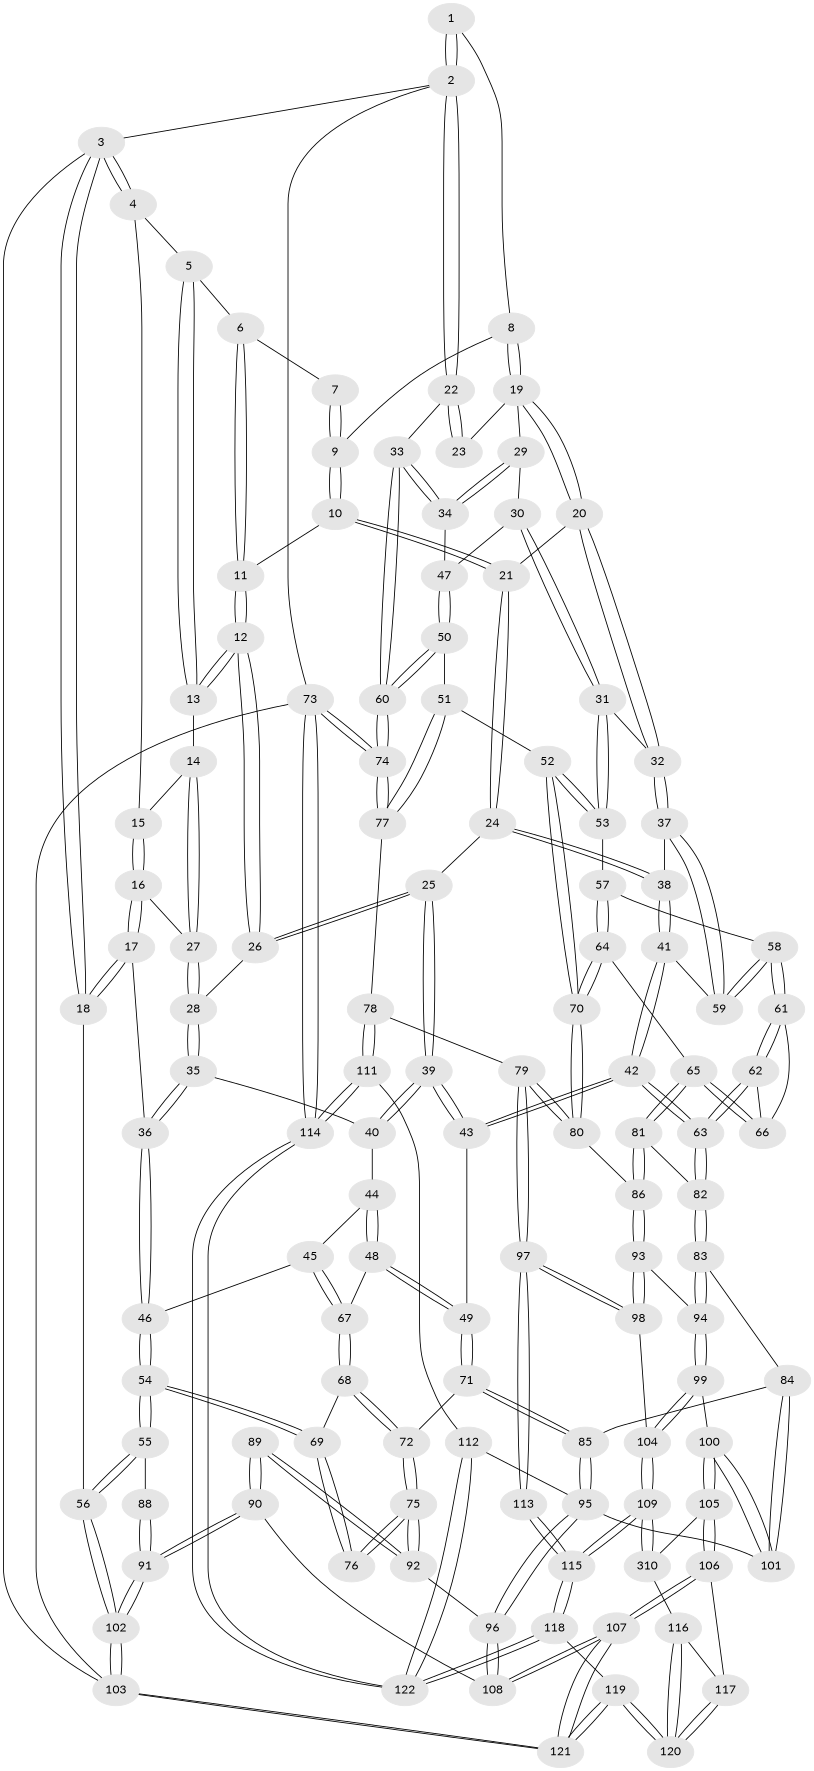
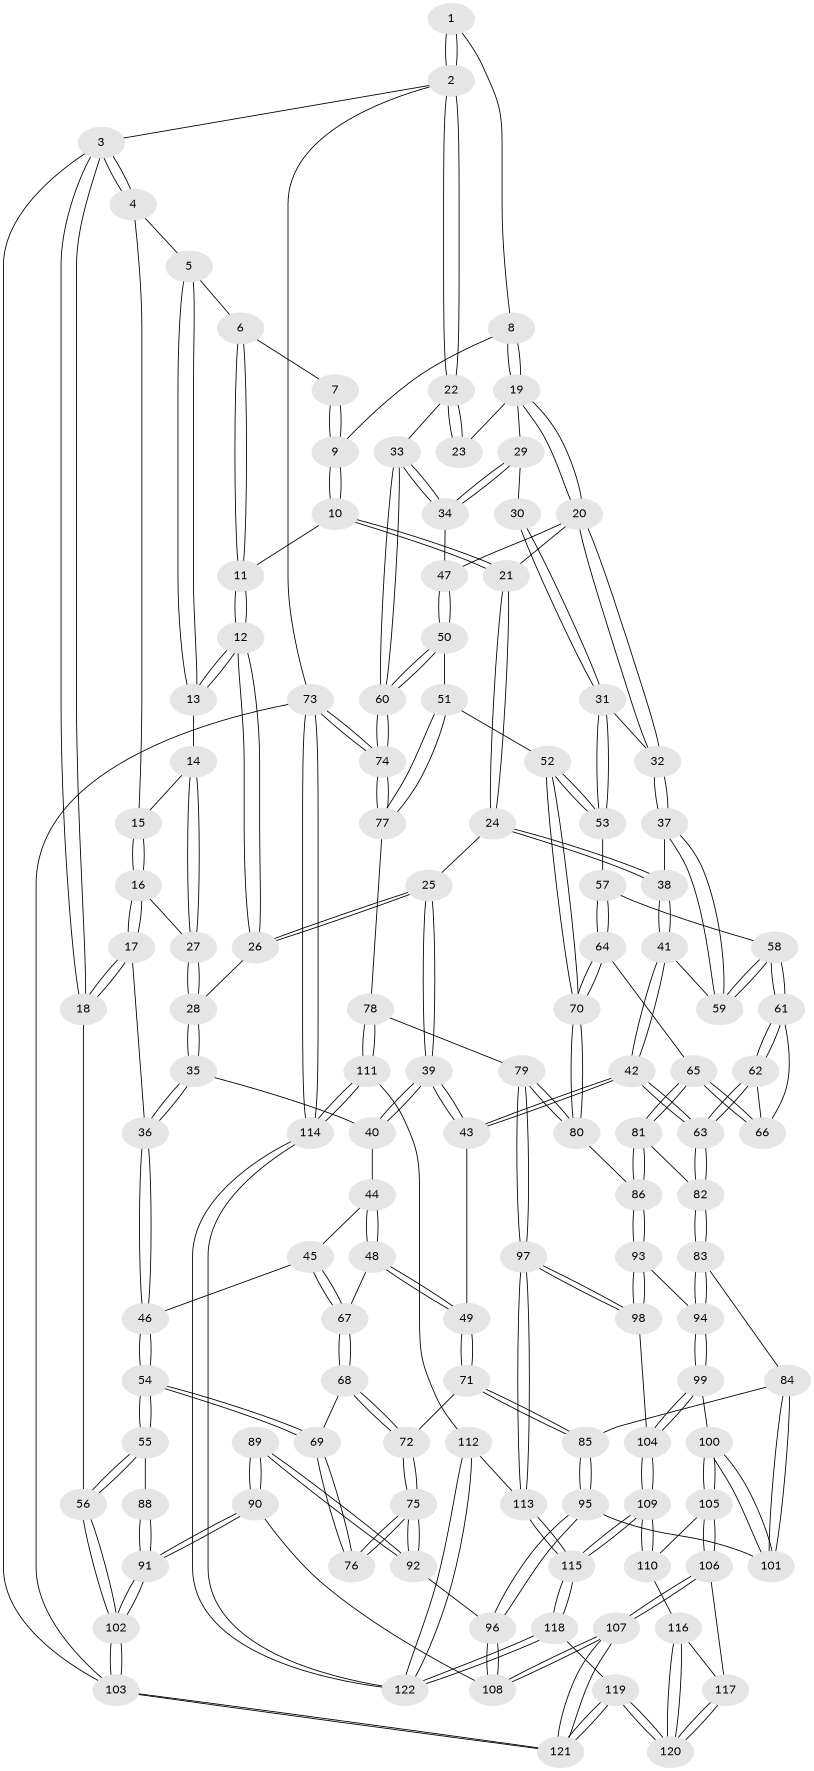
  graph {
    fontname=Lato
    node [color=gray90 fontname=Lato style=filled]
    edge [fontname=Lato]
    1
    2
    8
    3
    22
    73
    9
    19
    4
    18
    103
    23
    33
    74
    114
    5
    15
    56
    121
    6
    13
    16
    7
    11
    14
    12
    10
    20
    29
    21
    24
    26
    28
    27
    17
    36
    46
    102
    32
    37
    25
    38
    34
    60
    30
    39
    41
    40
    43
    35
    31
    47
    53
    50
    57
    59
    44
    54
    42
    49
    45
    48
    63
    82
    71
    67
    68
    55
    69
    51
    72
    85
    52
    77
    70
    78
    80
    58
    64
    88
    76
    91
    61
    65
    62
    66
    83
    81
    86
    75
    95
    92
    122
    96
    79
    111
    97
    112
    98
    113
    93
    84
    94
    101
    99
    89
    90
    108
    104
    100
    115
    109
    105
    106
-   110 [label=310]
+   110
    107
    117
    116
    120
    118
    119
    1 -- 2
    1 -- 2
    1 -- 8
    2 -- 3
    2 -- 22
    2 -- 22
    2 -- 73
    8 -- 9
    8 -- 19
    8 -- 19
    3 -- 4
    3 -- 4
    3 -- 18
    3 -- 18
    3 -- 103
    22 -- 23
    22 -- 23
    22 -- 33
    73 -- 103
    73 -- 74
    73 -- 74
    73 -- 114
    73 -- 114
    9 -- 10
    9 -- 10
    19 -- 23
    19 -- 20
    19 -- 20
    19 -- 29
    4 -- 5
    4 -- 15
    18 -- 56
    103 -- 121
    103 -- 121
    33 -- 34
    33 -- 34
    33 -- 60
    33 -- 60
    74 -- 77
    74 -- 77
    114 -- 122
    114 -- 122
    5 -- 6
    5 -- 13
    5 -- 13
    15 -- 16
    15 -- 16
    56 -- 102
    56 -- 102
    6 -- 7
    6 -- 11
    6 -- 11
    13 -- 14
    16 -- 27
    16 -- 17
    16 -- 17
    7 -- 9
    7 -- 9
    11 -- 12
    11 -- 12
    14 -- 15
    14 -- 27
    14 -- 27
    12 -- 13
    12 -- 13
    12 -- 26
    12 -- 26
    10 -- 11
    10 -- 21
    10 -- 21
    20 -- 21
    20 -- 32
    20 -- 32
    29 -- 34
    29 -- 34
    29 -- 30
    21 -- 24
    21 -- 24
    24 -- 25
    24 -- 38
    24 -- 38
    26 -- 28
    28 -- 35
    28 -- 35
    27 -- 28
    27 -- 28
    17 -- 18
    17 -- 18
    17 -- 36
    36 -- 46
    36 -- 46
    46 -- 54
    46 -- 54
    102 -- 103
    102 -- 103
    32 -- 37
    32 -- 37
    37 -- 38
    37 -- 59
    37 -- 59
    25 -- 26
    25 -- 26
    25 -- 39
    25 -- 39
    38 -- 41
    38 -- 41
    34 -- 47
    60 -- 74
    60 -- 74
    30 -- 31
    30 -- 31
-   30 -- 47
+   20 -- 47
    39 -- 40
    39 -- 40
    39 -- 43
    39 -- 43
    41 -- 59
    41 -- 42
    41 -- 42
    40 -- 44
    43 -- 49
    35 -- 36
    35 -- 36
    35 -- 40
    31 -- 32
    31 -- 53
    31 -- 53
    47 -- 50
    47 -- 50
    53 -- 57
    50 -- 60
    50 -- 60
    50 -- 51
    57 -- 58
    57 -- 64
    57 -- 64
    44 -- 45
    44 -- 48
    44 -- 48
    54 -- 55
    54 -- 55
    54 -- 69
    54 -- 69
    42 -- 43
    42 -- 43
    42 -- 63
    42 -- 63
    49 -- 71
    49 -- 71
    45 -- 46
    45 -- 67
    45 -- 67
    48 -- 49
    48 -- 49
    48 -- 67
    63 -- 82
    63 -- 82
    82 -- 83
    82 -- 83
    71 -- 72
    71 -- 85
    71 -- 85
    67 -- 68
    67 -- 68
    68 -- 69
    68 -- 72
    68 -- 72
    55 -- 56
    55 -- 56
    55 -- 88
    69 -- 76
    69 -- 76
    51 -- 52
    51 -- 77
    51 -- 77
    72 -- 75
    72 -- 75
    85 -- 95
    85 -- 95
    52 -- 53
    52 -- 53
    52 -- 70
    52 -- 70
    77 -- 78
    70 -- 80
    70 -- 80
    78 -- 79
    78 -- 111
    78 -- 111
    80 -- 86
    58 -- 59
    58 -- 59
    58 -- 61
    58 -- 61
    64 -- 70
    64 -- 70
    64 -- 65
    88 -- 91
    88 -- 91
    91 -- 102
    91 -- 102
    61 -- 62
    61 -- 62
    61 -- 66
    65 -- 66
    65 -- 66
    65 -- 81
    65 -- 81
    62 -- 63
    62 -- 63
    62 -- 66
    83 -- 84
    83 -- 94
    83 -- 94
    81 -- 82
    81 -- 86
    81 -- 86
    86 -- 93
    86 -- 93
    75 -- 76
    75 -- 76
    75 -- 92
    75 -- 92
    95 -- 96
    95 -- 96
    95 -- 101
    92 -- 96
    96 -- 108
    96 -- 108
    79 -- 80
    79 -- 80
    79 -- 97
    79 -- 97
    111 -- 114
    111 -- 114
    111 -- 112
    97 -- 98
    97 -- 98
    97 -- 113
    97 -- 113
    112 -- 122
    112 -- 122
-   112 -- 95
+   112 -- 113
    98 -- 104
    113 -- 115
    113 -- 115
    93 -- 98
    93 -- 98
    93 -- 94
    84 -- 85
    84 -- 101
    84 -- 101
    94 -- 99
    94 -- 99
    99 -- 104
    99 -- 104
    99 -- 100
    89 -- 92
    89 -- 92
    89 -- 90
    89 -- 90
    90 -- 91
    90 -- 91
    90 -- 108
    104 -- 109
    104 -- 109
    100 -- 101
    100 -- 101
    100 -- 105
    100 -- 105
    115 -- 118
    115 -- 118
    109 -- 115
    109 -- 115
    109 -- 110
    109 -- 110
    105 -- 106
    105 -- 106
    105 -- 110
    106 -- 107
    106 -- 107
    106 -- 117
    110 -- 116
    107 -- 121
    107 -- 121
    107 -- 108
    107 -- 108
    117 -- 120
    117 -- 120
    116 -- 117
    116 -- 120
    116 -- 120
    118 -- 122
    118 -- 122
    118 -- 119
    119 -- 121
    119 -- 121
    119 -- 120
    119 -- 120
  }
